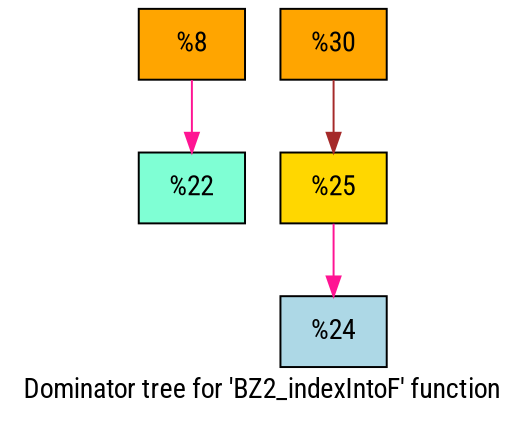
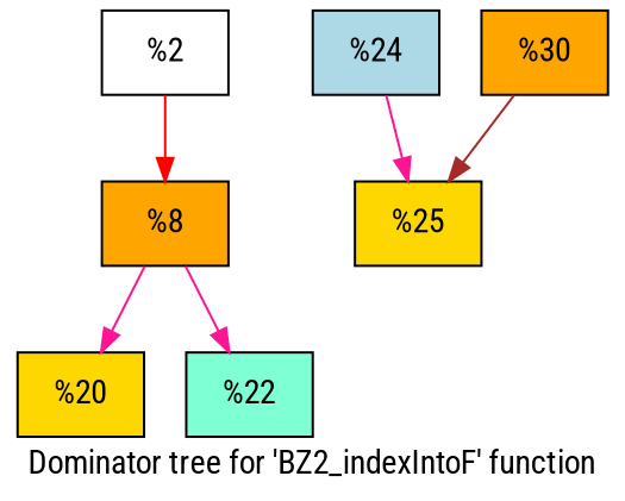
  digraph {
    fontname="Roboto Condensed"
    label="Dominator tree for 'BZ2_indexIntoF' function"
    node [fillcolor=orange fontname="Roboto Condensed" shape=record style=filled]
    edge [color=deeppink fontname="Roboto Condensed"]
+   n1 [fillcolor=white label="{%2}"]
    n2 [label="{%8}"]
+   n3 [fillcolor=gold label="{%20}"]
    n4 [fillcolor=aquamarine label="{%22}"]
    n5 [fillcolor=lightblue label="{%24}"]
    n6 [fillcolor=gold label="{%25}"]
    n7 [label="{%30}"]
+   n1 -> n2 [color=red]
+   n2 -> n3
    n2 -> n4
-   n6 -> n5
+   n5 -> n6
    n7 -> n6 [color=brown]
  }
